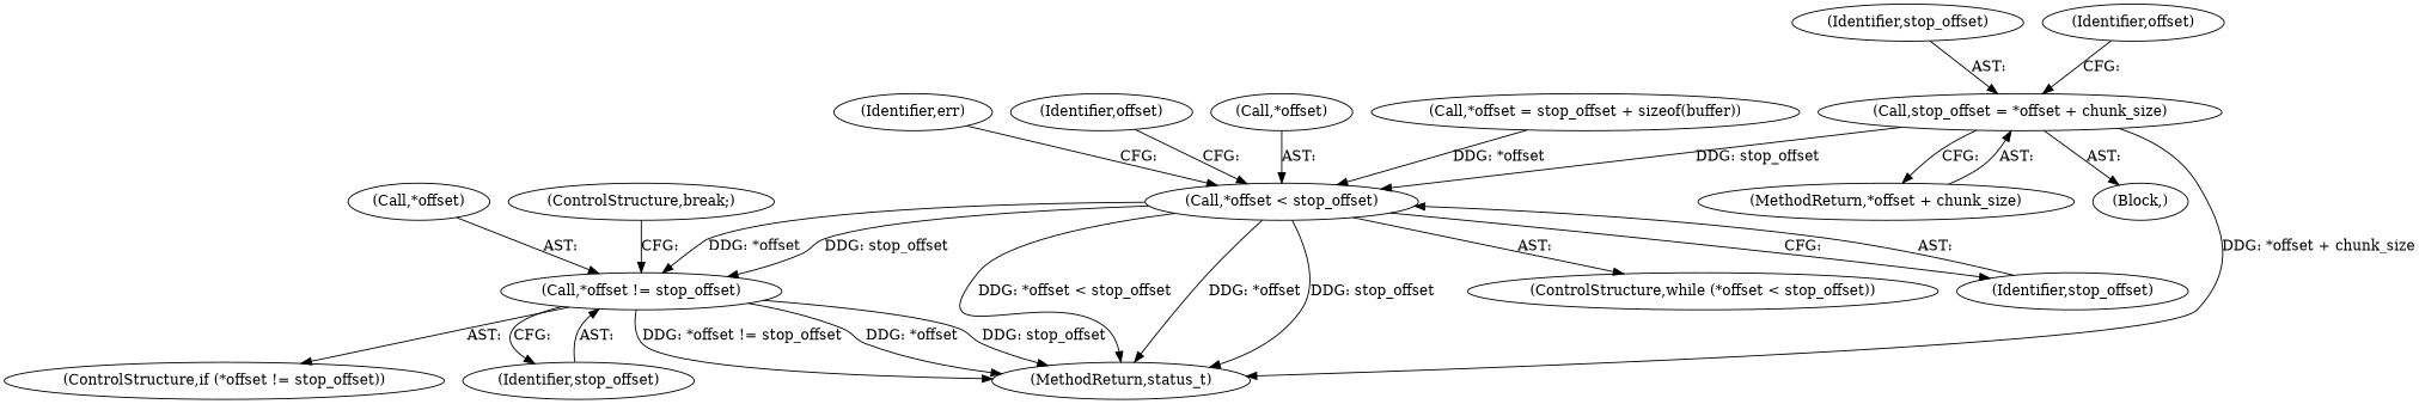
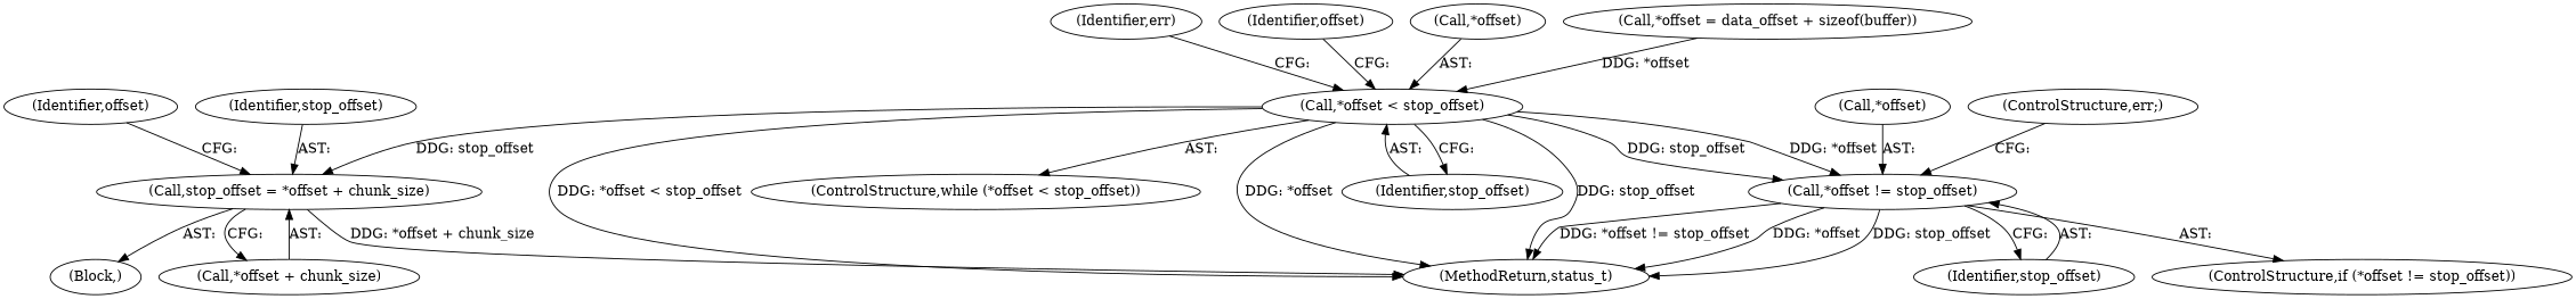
  digraph {
    n1 [label="(Call,stop_offset = *offset + chunk_size)"]
    n2 [label="(Call,*offset < stop_offset)"]
-   n3 [label="(MethodReturn,*offset + chunk_size)"]
+   n3 [label="(Call,*offset + chunk_size)"]
    n4 [label="(Block,)"]
    n5 [label="(MethodReturn,status_t)"]
    n6 [label="(Call,*offset != stop_offset)"]
    n7 [label="(ControlStructure,while (*offset < stop_offset))"]
    n8 [label="(Identifier,stop_offset)"]
    n9 [label="(ControlStructure,if (*offset != stop_offset))"]
    n10 [label="(Identifier,stop_offset)"]
    n11 [label="(Identifier,err)"]
    n12 [label="(Identifier,stop_offset)"]
    n13 [label="(Identifier,offset)"]
    n14 [label="(Call,*offset)"]
    n15 [label="(Identifier,offset)"]
    n16 [label="(Call,*offset)"]
-   n17 [label="(Call,*offset = stop_offset + sizeof(buffer))"]
-   n18 [label="(ControlStructure,break;)"]
-   n1 -> n2 [label="DDG: stop_offset"]
+   n17 [label="(Call,*offset = data_offset + sizeof(buffer))"]
+   n18 [label="(ControlStructure,err;)"]
+   n2 -> n1 [label="DDG: stop_offset"]
    n1 -> n3 [label="CFG: "]
    n1 -> n4 [label="AST: "]
    n1 -> n5 [label="DDG: *offset + chunk_size"]
    n2 -> n5 [label="DDG: *offset < stop_offset"]
    n2 -> n5 [label="DDG: *offset"]
    n2 -> n5 [label="DDG: stop_offset"]
    n2 -> n6 [label="DDG: *offset"]
    n2 -> n6 [label="DDG: stop_offset"]
    n2 -> n7 [label="AST: "]
    n2 -> n8 [label="CFG: "]
    n3 -> n1 [label="AST: "]
    n6 -> n5 [label="DDG: *offset != stop_offset"]
    n6 -> n5 [label="DDG: *offset"]
    n6 -> n5 [label="DDG: stop_offset"]
    n6 -> n9 [label="AST: "]
    n6 -> n10 [label="CFG: "]
    n8 -> n2 [label="AST: "]
    n10 -> n6 [label="AST: "]
    n11 -> n2 [label="CFG: "]
    n12 -> n1 [label="AST: "]
    n13 -> n2 [label="CFG: "]
    n14 -> n6 [label="AST: "]
    n15 -> n1 [label="CFG: "]
    n16 -> n2 [label="AST: "]
    n17 -> n2 [label="DDG: *offset"]
    n18 -> n6 [label="CFG: "]
  }
